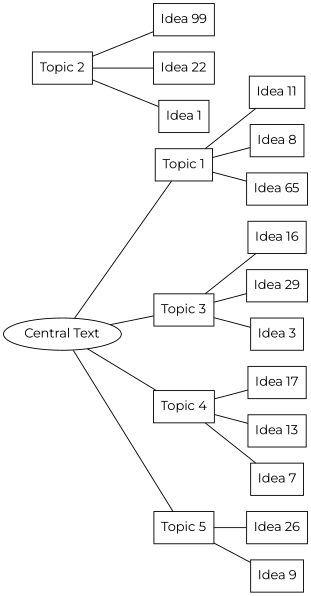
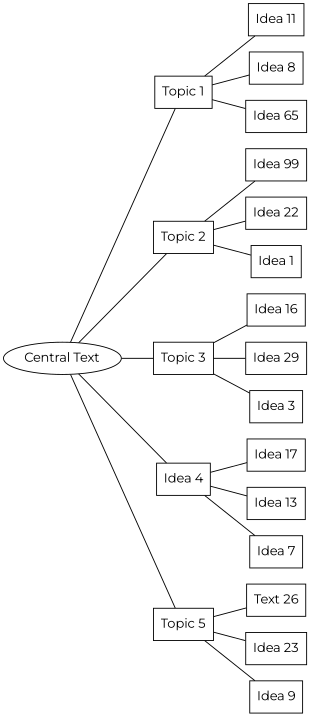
  graph {
    fontname=Montserrat
    rankdir=LR
    node [fontname=Montserrat shape=box]
    edge [fontname=Montserrat]
    "Central Text" [shape=ellipse]
    "Topic 1"
    "Topic 2"
    "Topic 3"
-   "Topic 4"
+   "Topic 4" [label="Idea 4"]
    "Topic 5"
    "Idea 11"
    "Idea 8"
    n9 [label="Idea 65"]
    n10 [label="Idea 99"]
    "Idea 22"
    "Idea 1"
    "Idea 16"
    "Idea 29"
    "Idea 3"
    "Idea 17"
    "Idea 13"
    "Idea 7"
-   "Idea 26"
+   "Idea 26" [label="Text 26"]
+   "Idea 23"
    "Idea 9"
    "Central Text" -- "Topic 1"
+   "Central Text" -- "Topic 2"
    "Central Text" -- "Topic 3"
    "Central Text" -- "Topic 4"
    "Central Text" -- "Topic 5"
    "Topic 1" -- "Idea 11"
    "Topic 1" -- "Idea 8"
    "Topic 1" -- n9
    "Topic 2" -- n10
    "Topic 2" -- "Idea 22"
    "Topic 2" -- "Idea 1"
    "Topic 3" -- "Idea 16"
    "Topic 3" -- "Idea 29"
    "Topic 3" -- "Idea 3"
    "Topic 4" -- "Idea 17"
    "Topic 4" -- "Idea 13"
    "Topic 4" -- "Idea 7"
    "Topic 5" -- "Idea 26"
+   "Topic 5" -- "Idea 23"
    "Topic 5" -- "Idea 9"
  }
